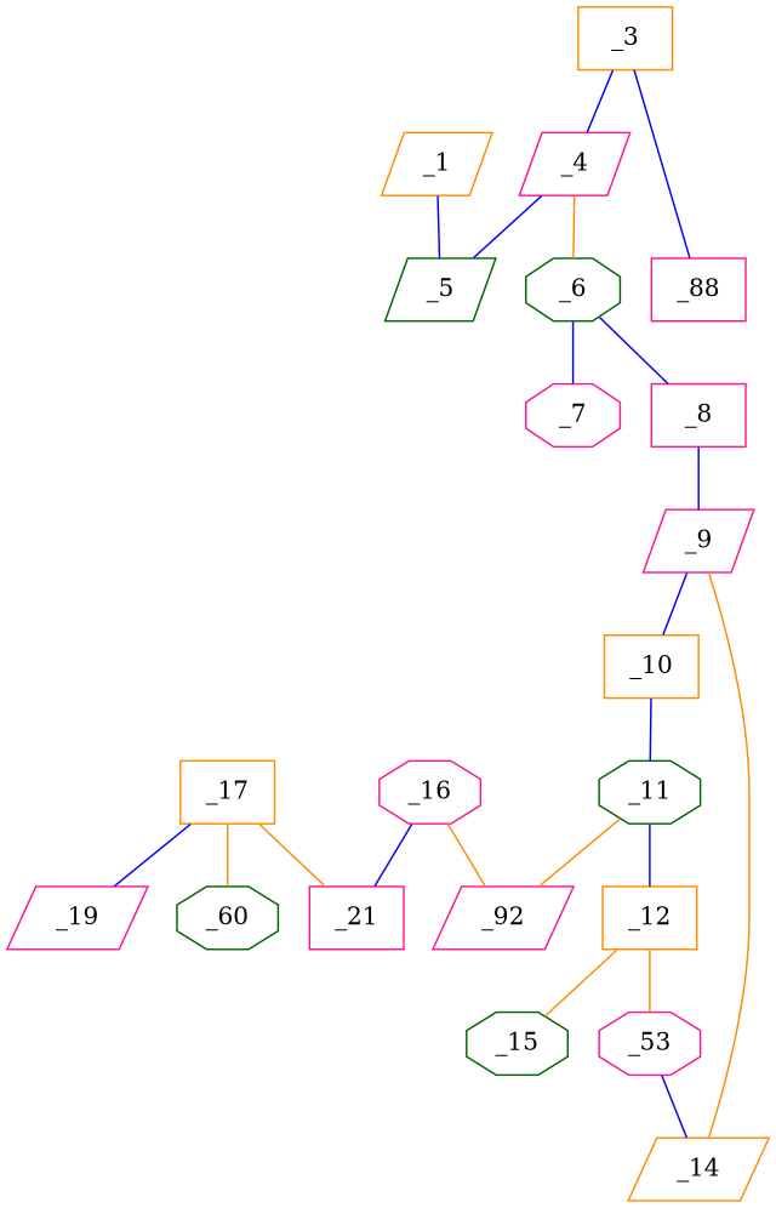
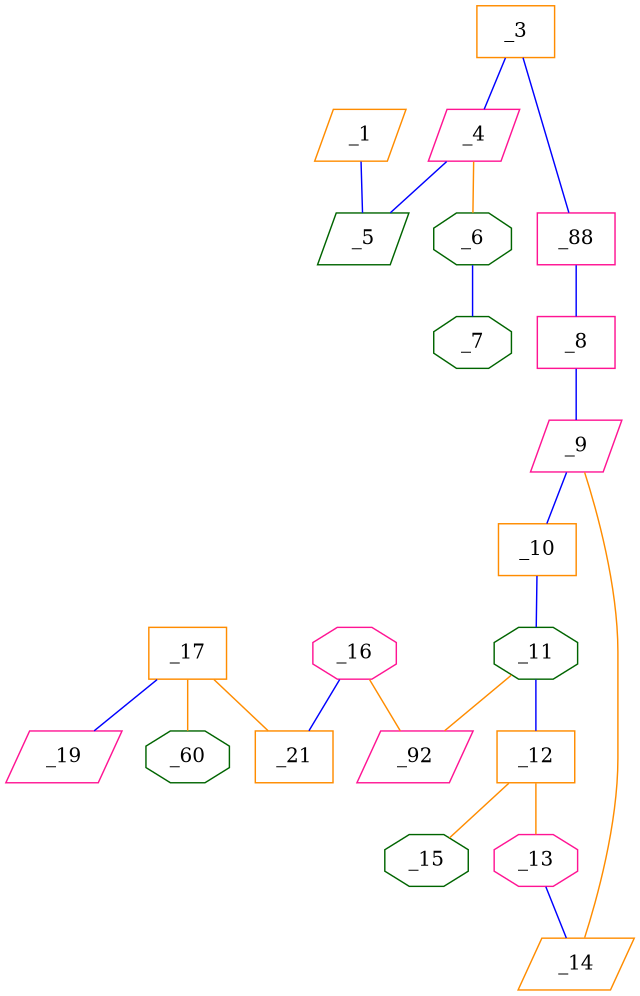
  graph {
    node [charge=0 chem=1 color=deeppink shape=parallelogram symbol="C  " x=4.5981 y=-3.1488]
    edge [color=blue valence=1]
    _1 [color=darkorange x=7.4128 y=-4.3512]
    _5 [color=darkgreen x=6.4346 y=-4.1433]
    _3 [color=darkorange shape=box x=7.2437 y=-2.742]
    _4 [x=6.3301]
    n5 [label=_88 shape=box x=7.4516 y=-1.7639]
    _6 [color=darkgreen shape=octagon x=5.4641 y=-2.6488]
-   _7 [chem=5 shape=octagon symbol="S  "]
+   _7 [chem=5 color=darkgreen shape=octagon symbol="S  "]
    _8 [chem=4 shape=box symbol="N  " x=5.4641 y=-1.6488]
    _9 [y=-1.1488]
    _10 [color=darkorange shape=box y=-0.1488]
    _14 [color=darkorange x=3.732 y=-1.6488]
    _11 [color=darkgreen shape=octagon x=3.7321 y=0.3512]
    _12 [color=darkorange shape=box x=2.866 y=-0.1488]
    n14 [label=_92 x=3.7321 y=1.3512]
-   _13 [shape=octagon x=2.866 y=-1.1488 label=_53]
+   _13 [shape=octagon x=2.866 y=-1.1488]
    _15 [chem=7 color=darkgreen shape=octagon symbol="Cl " x=2 y=0.3512]
    _16 [chem=4 shape=octagon symbol="N  " y=1.8512]
-   _21 [chem=2 shape=box symbol="O  " y=2.8512]
+   _21 [chem=2 color=darkorange shape=box symbol="O  " y=2.8512]
    _17 [color=darkorange shape=box x=5.4641 y=3.3512]
    _19 [x=5.4641 y=4.3512]
    n21 [color=darkgreen label=_60 shape=octagon x=6.3301 y=2.8512]
    _1 -- _5 [valence=2]
    _3 -- _4 [valence=2]
    _3 -- n5
    _4 -- _5
    _4 -- _6 [color=darkorange]
    _6 -- _7 [valence=2]
-   _6 -- _8
+   n5 -- _8
    _8 -- _9
    _9 -- _10
    _9 -- _14 [color=darkorange valence=2]
    _10 -- _11 [valence=2]
    _11 -- _12
    _11 -- n14 [color=darkorange]
    _12 -- _13 [color=darkorange valence=2]
    _12 -- _15 [color=darkorange]
    _13 -- _14
    _16 -- n14 [color=darkorange valence=2]
    _16 -- _21
    _17 -- _21 [color=darkorange]
    _17 -- _19
    _17 -- n21 [color=darkorange]
  }
